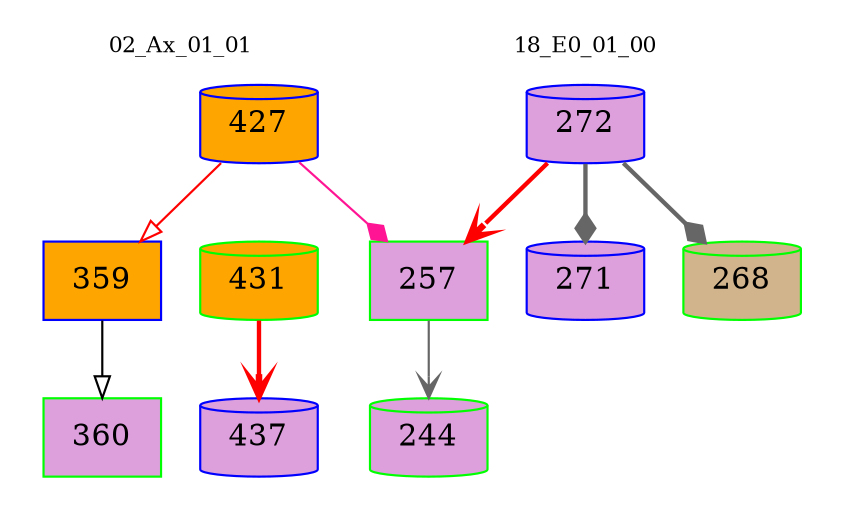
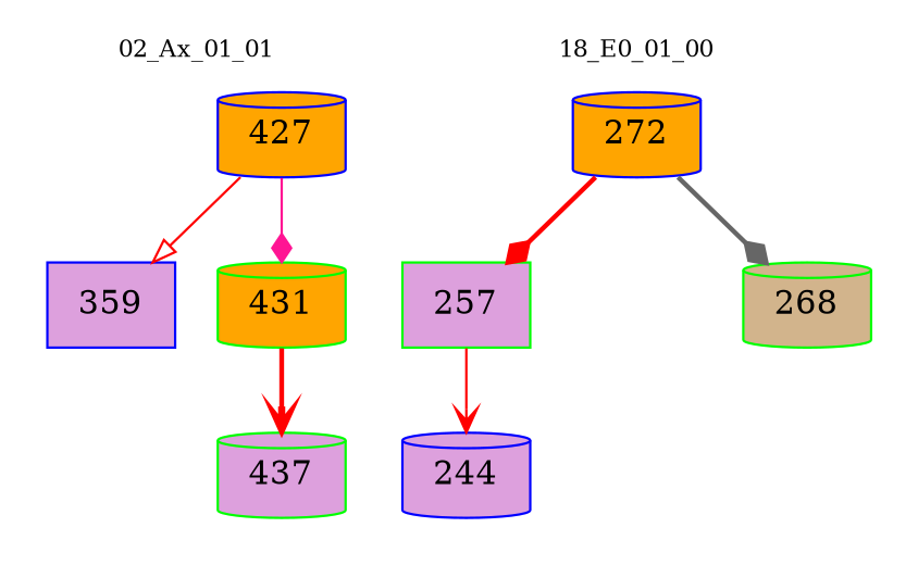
  digraph {
    node [color=blue fillcolor=plum shape=cylinder style=filled]
    edge [arrowhead=diamond color=red style=solid]
    n1 [fillcolor=orange label=427]
-   n2 [fillcolor=orange label=359 shape=box]
+   n2 [label=359 shape=box]
    n3 [color=green fillcolor=orange label=431]
-   n4 [color=green label=360 shape=box]
-   n5 [label=437]
-   n6 [label=272]
+   n5 [color=green label=437]
+   n6 [fillcolor=orange label=272]
    n7 [color=green label=257 shape=box]
-   n8 [label=271]
-   n9 [color=green label=244]
+   n9 [label=244]
    n10 [color=green fillcolor=tan label=268]
    subgraph cluster_1 {
      color=white
      fontsize=10
      label="02_Ax_01_01"
      n1
      n2
      n3
-     n4
      n5
    }
    subgraph cluster_2 {
      color=white
      fontsize=10
      label="18_E0_01_00"
      n6
      n7
-     n8
      n9
      n10
    }
    n1 -> n2 [arrowhead=onormal]
-   n1 -> n7 [color=deeppink]
-   n2 -> n4 [arrowhead=onormal color=black]
+   n1 -> n3 [color=deeppink]
    n3 -> n5 [arrowhead=vee style=bold]
-   n6 -> n7 [arrowhead=vee style=bold]
-   n6 -> n8 [color=gray40 style=bold]
+   n6 -> n7 [style=bold]
    n6 -> n10 [color=gray40 style=bold]
-   n7 -> n9 [arrowhead=vee color=gray40]
+   n7 -> n9 [arrowhead=vee]
  }
